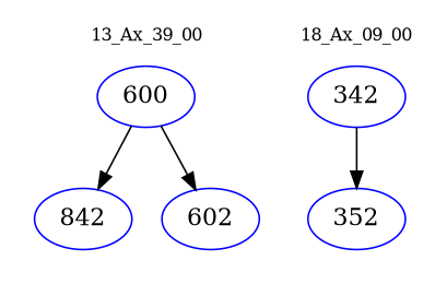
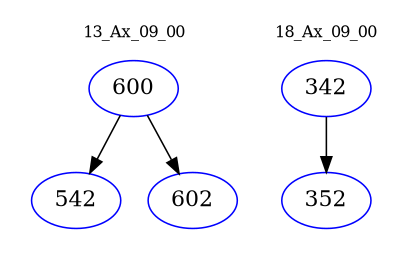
  digraph {
    node [color=blue]
    edge [color=black]
    n1 [label=600]
-   n2 [label=842]
+   n2 [label=542]
    n3 [label=602]
    n4 [label=342]
    n5 [label=352]
    subgraph cluster_1 {
      color=white
      fontsize=10
-     label="13_Ax_39_00"
+     label="13_Ax_09_00"
      n1
      n2
      n3
    }
    subgraph cluster_2 {
      color=white
      fontsize=10
      label="18_Ax_09_00"
      n4
      n5
    }
    n1 -> n2
    n1 -> n3
    n4 -> n5
  }
